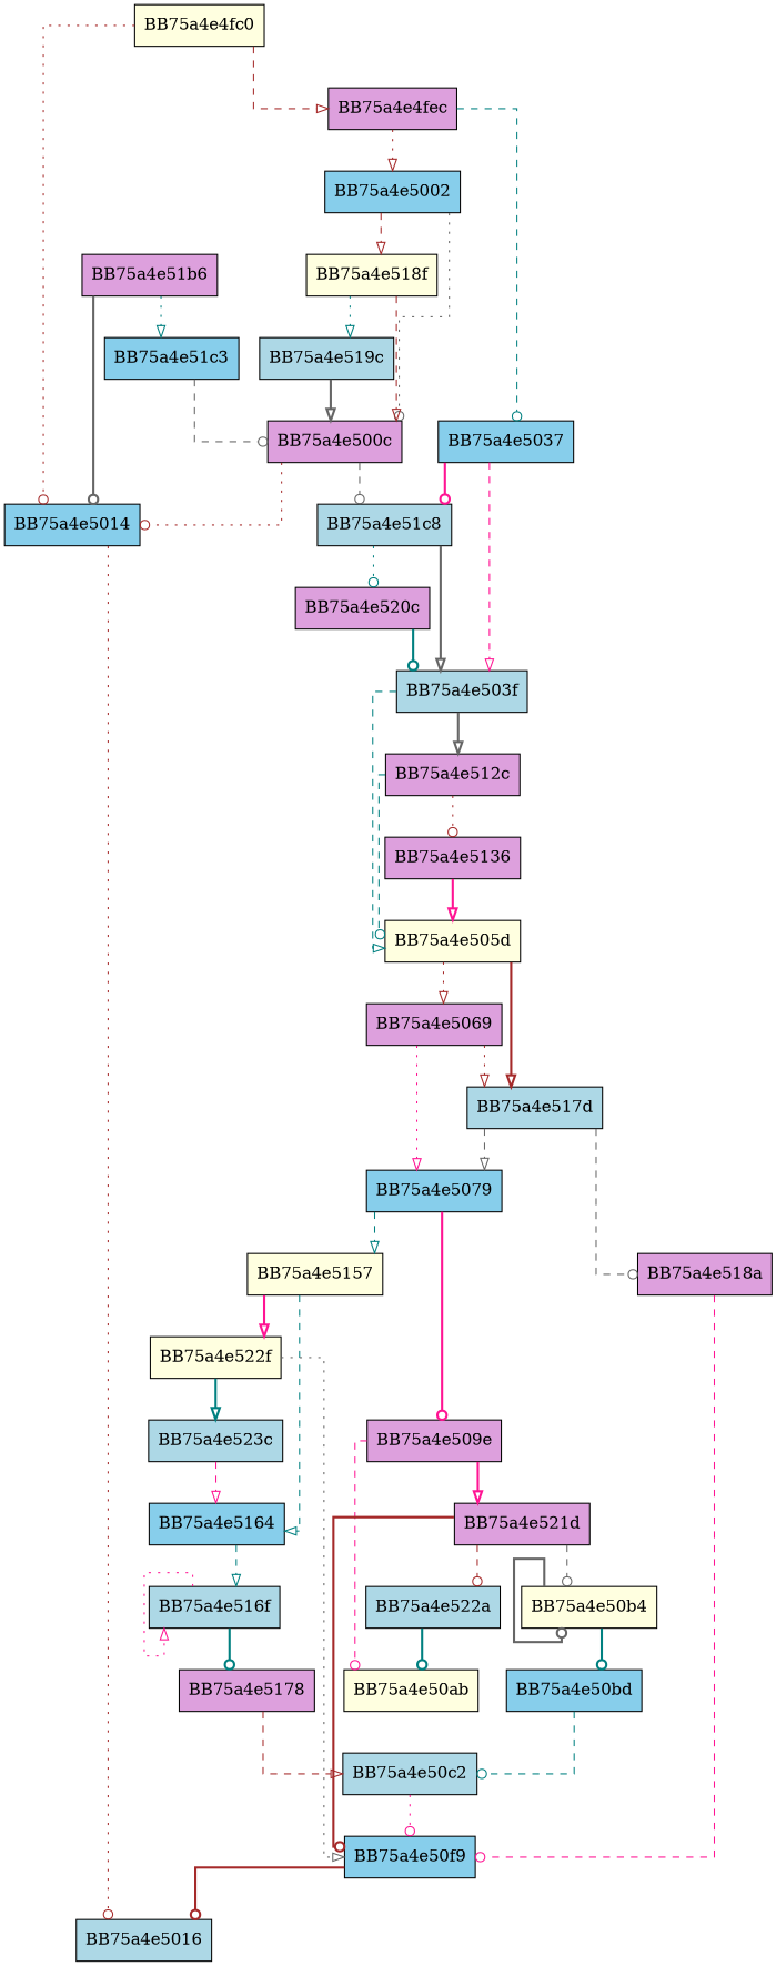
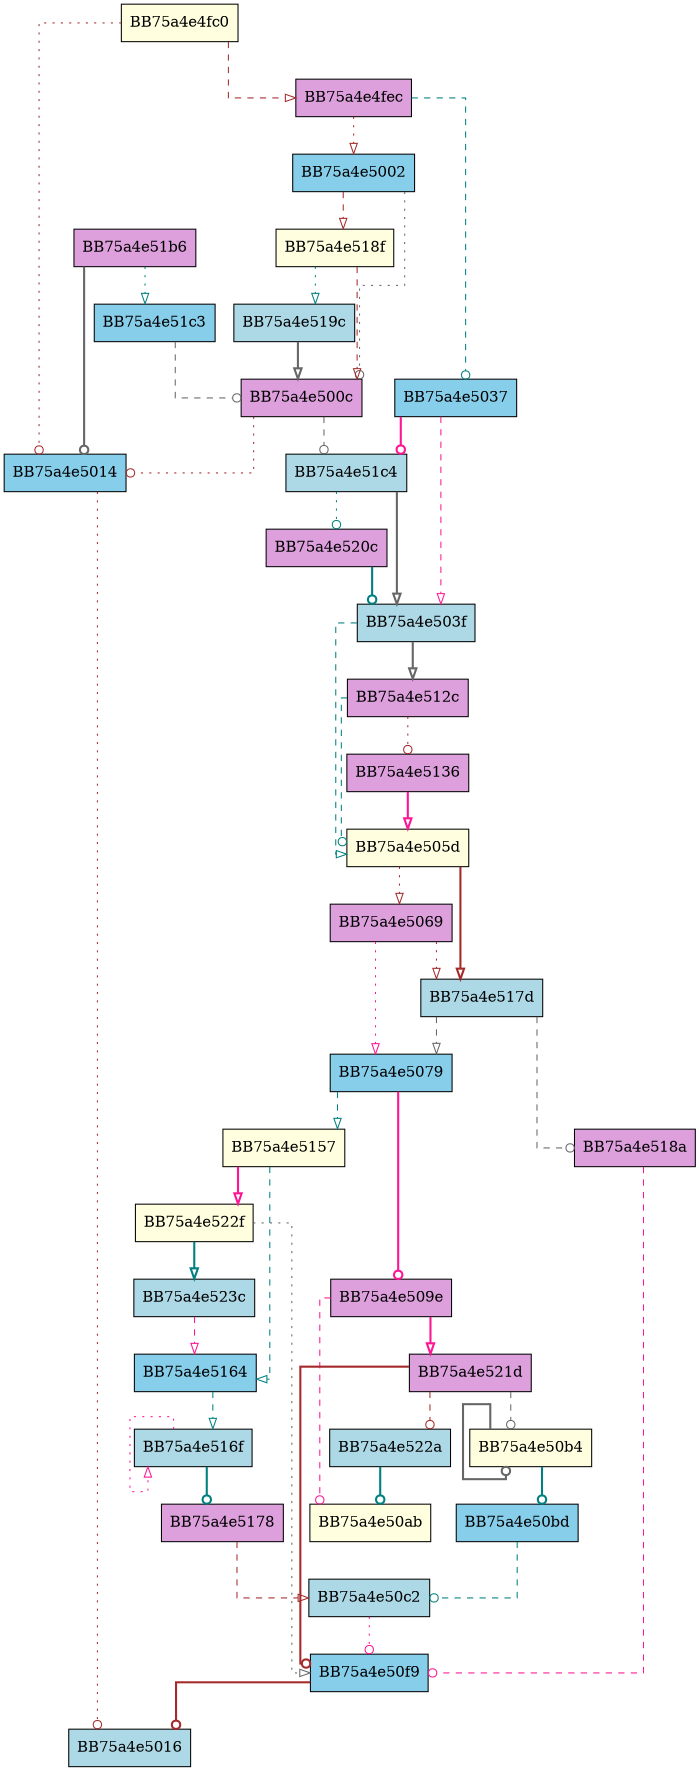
  digraph {
    splines=ortho
    node [fillcolor=plum shape=box style=filled]
    edge [arrowhead=odot color=brown style=dashed]
    BB75a4e4fc0 [fillcolor=lightyellow]
    BB75a4e5014 [fillcolor=skyblue]
    BB75a4e4fec
    BB75a4e5016 [fillcolor=lightblue]
    BB75a4e5037 [fillcolor=skyblue]
    BB75a4e5002 [fillcolor=skyblue]
-   BB75a4e51c8 [fillcolor=lightblue]
+   BB75a4e51c8 [fillcolor=lightblue label=BB75a4e51c4]
    BB75a4e503f [fillcolor=lightblue]
    BB75a4e518f [fillcolor=lightyellow]
    BB75a4e500c
    BB75a4e520c
    BB75a4e512c
    BB75a4e505d [fillcolor=lightyellow]
    BB75a4e519c [fillcolor=lightblue]
    BB75a4e5136
    BB75a4e517d [fillcolor=lightblue]
    BB75a4e5069
    BB75a4e5079 [fillcolor=skyblue]
    BB75a4e518a
    BB75a4e5157 [fillcolor=lightyellow]
    BB75a4e509e
    BB75a4e50f9 [fillcolor=skyblue]
    BB75a4e522f [fillcolor=lightyellow]
    BB75a4e5164 [fillcolor=skyblue]
    BB75a4e521d
    BB75a4e50ab [fillcolor=lightyellow]
    BB75a4e523c [fillcolor=lightblue]
    BB75a4e516f [fillcolor=lightblue]
    BB75a4e522a [fillcolor=lightblue]
    BB75a4e50b4 [fillcolor=lightyellow]
    BB75a4e50bd [fillcolor=skyblue]
    BB75a4e50c2 [fillcolor=lightblue]
    BB75a4e5178
    BB75a4e51b6
    BB75a4e51c3 [fillcolor=skyblue]
    BB75a4e4fc0 -> BB75a4e5014 [style=dotted]
    BB75a4e4fc0 -> BB75a4e4fec [arrowhead=onormal]
    BB75a4e5014 -> BB75a4e5016 [style=dotted]
    BB75a4e4fec -> BB75a4e5037 [color=teal]
    BB75a4e4fec -> BB75a4e5002 [arrowhead=onormal style=dotted]
    BB75a4e5037 -> BB75a4e51c8 [color=deeppink style=bold]
    BB75a4e5037 -> BB75a4e503f [arrowhead=onormal color=deeppink]
    BB75a4e5002 -> BB75a4e518f [arrowhead=onormal]
    BB75a4e5002 -> BB75a4e500c [color=gray40 style=dotted]
    BB75a4e51c8 -> BB75a4e503f [arrowhead=onormal color=gray40 style=bold]
    BB75a4e51c8 -> BB75a4e520c [color=teal style=dotted]
    BB75a4e503f -> BB75a4e512c [arrowhead=onormal color=gray40 style=bold]
    BB75a4e503f -> BB75a4e505d [arrowhead=onormal color=teal]
    BB75a4e518f -> BB75a4e500c [arrowhead=onormal]
    BB75a4e518f -> BB75a4e519c [arrowhead=onormal color=teal style=dotted]
    BB75a4e500c -> BB75a4e5014 [style=dotted]
    BB75a4e500c -> BB75a4e51c8 [color=gray40]
    BB75a4e520c -> BB75a4e503f [color=teal style=bold]
    BB75a4e512c -> BB75a4e505d [color=teal]
    BB75a4e512c -> BB75a4e5136 [style=dotted]
    BB75a4e505d -> BB75a4e517d [arrowhead=onormal style=bold]
    BB75a4e505d -> BB75a4e5069 [arrowhead=onormal style=dotted]
    BB75a4e519c -> BB75a4e500c [arrowhead=onormal color=gray40 style=bold]
    BB75a4e5136 -> BB75a4e505d [arrowhead=onormal color=deeppink style=bold]
    BB75a4e517d -> BB75a4e5079 [arrowhead=onormal color=gray40]
    BB75a4e517d -> BB75a4e518a [color=gray40]
    BB75a4e5069 -> BB75a4e517d [arrowhead=onormal style=dotted]
    BB75a4e5069 -> BB75a4e5079 [arrowhead=onormal color=deeppink style=dotted]
    BB75a4e5079 -> BB75a4e5157 [arrowhead=onormal color=teal]
    BB75a4e5079 -> BB75a4e509e [color=deeppink style=bold]
    BB75a4e518a -> BB75a4e50f9 [color=deeppink]
    BB75a4e5157 -> BB75a4e522f [arrowhead=onormal color=deeppink style=bold]
    BB75a4e5157 -> BB75a4e5164 [arrowhead=onormal color=teal]
    BB75a4e509e -> BB75a4e521d [arrowhead=onormal color=deeppink style=bold]
    BB75a4e509e -> BB75a4e50ab [color=deeppink]
    BB75a4e50f9 -> BB75a4e5016 [style=bold]
    BB75a4e522f -> BB75a4e50f9 [arrowhead=onormal color=gray40 style=dotted]
    BB75a4e522f -> BB75a4e523c [arrowhead=onormal color=teal style=bold]
    BB75a4e5164 -> BB75a4e516f [arrowhead=onormal color=teal]
    BB75a4e521d -> BB75a4e50f9 [style=bold]
    BB75a4e521d -> BB75a4e522a
    BB75a4e521d -> BB75a4e50b4 [color=gray40]
    BB75a4e523c -> BB75a4e5164 [arrowhead=onormal color=deeppink]
    BB75a4e516f -> BB75a4e516f [arrowhead=onormal color=deeppink style=dotted]
    BB75a4e516f -> BB75a4e5178 [color=teal style=bold]
    BB75a4e522a -> BB75a4e50ab [color=teal style=bold]
    BB75a4e50b4 -> BB75a4e50b4 [color=gray40 style=bold]
    BB75a4e50b4 -> BB75a4e50bd [color=teal style=bold]
    BB75a4e50bd -> BB75a4e50c2 [color=teal]
    BB75a4e50c2 -> BB75a4e50f9 [color=deeppink style=dotted]
    BB75a4e5178 -> BB75a4e50c2 [arrowhead=onormal]
    BB75a4e51b6 -> BB75a4e5014 [color=gray40 style=bold]
    BB75a4e51b6 -> BB75a4e51c3 [arrowhead=onormal color=teal style=dotted]
    BB75a4e51c3 -> BB75a4e500c [color=gray40]
  }
